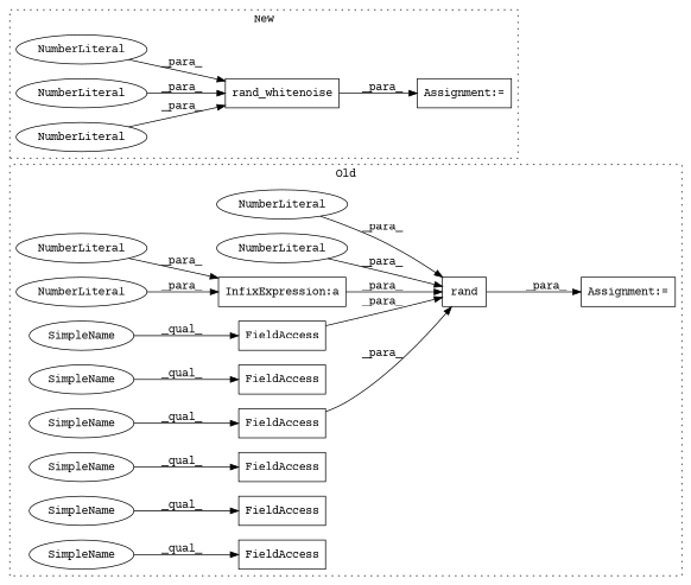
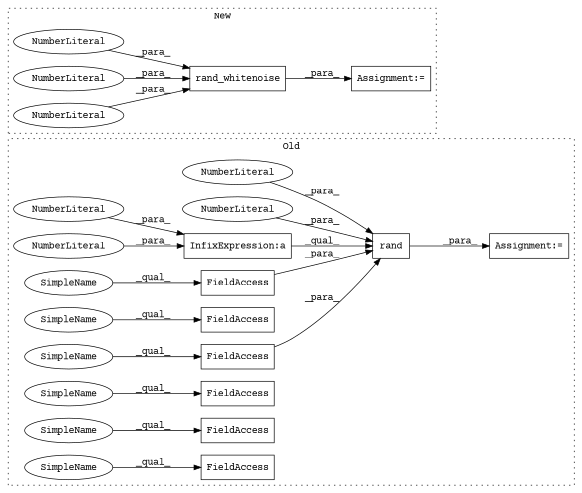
  digraph {
    fontname="Courier Prime"
    rankdir=LR
    node [a=34 fontname="Courier Prime" l=4 s=784 shape=ellipse]
    edge [fontname="Courier Prime"]
    n1 [a=32 l="5,1" label=rand s="756,795" shape=box]
    n2 [a=7 l=1 label="Assignment:=" s=749 shape=box]
    n3 [l=1 label=NumberLiteral s=761]
    n4 [a=22 l=11 label=FieldAccess shape=box]
    n5 [a=22 l=10 label=FieldAccess s=773 shape=box]
    n6 [a=22 l=11 label=FieldAccess s=922 shape=box]
    n7 [a=22 l=10 label=FieldAccess s=842 shape=box]
    n8 [a=22 l=10 label=FieldAccess s=911 shape=box]
    n9 [a=22 l=11 label=FieldAccess s=853 shape=box]
    n10 [a=27 l=3 label="InfixExpression:a" s=768 shape=box]
    n11 [l=1 label=NumberLiteral s=763]
    n12 [l=1 label=NumberLiteral s=771]
    n13 [l=3 label=NumberLiteral s=765]
    n14 [a=42 label=SimpleName s=773]
    n15 [a=42 label=SimpleName s=842]
    n16 [a=42 label=SimpleName]
    n17 [a=42 label=SimpleName s=922]
    n18 [a=42 label=SimpleName s=911]
    n19 [a=42 label=SimpleName s=853]
    n20 [a=32 l="15,1" label=rand_whitenoise s="1240,1267" shape=box]
    n21 [a=7 l=1 label="Assignment:=" s=1239 shape=box]
    n22 [l=5 label=NumberLiteral s=1255]
    n23 [l=1 label=NumberLiteral s=1266]
    n24 [label=NumberLiteral s=1261]
    subgraph cluster_1 {
      label=Old
      style=dotted
      n1
      n2
      n3
      n4
      n5
      n6
      n7
      n8
      n9
      n10
      n11
      n12
      n13
      n14
      n15
      n16
      n17
      n18
      n19
    }
    subgraph cluster_2 {
      label=New
      style=dotted
      n20
      n21
      n22
      n23
      n24
    }
    n1 -> n2 [label=_para_]
    n3 -> n1 [label=_para_]
    n4 -> n1 [label=_para_]
    n5 -> n1 [label=_para_]
-   n10 -> n1 [label=_para_]
+   n10 -> n1 [label=_qual_]
    n11 -> n1 [label=_para_]
    n12 -> n10 [label=_para_]
    n13 -> n10 [label=_para_]
    n14 -> n5 [label=_qual_]
    n15 -> n7 [label=_qual_]
    n16 -> n4 [label=_qual_]
    n17 -> n6 [label=_qual_]
    n18 -> n8 [label=_qual_]
    n19 -> n9 [label=_qual_]
    n20 -> n21 [label=_para_]
    n22 -> n20 [label=_para_]
    n23 -> n20 [label=_para_]
    n24 -> n20 [label=_para_]
  }
